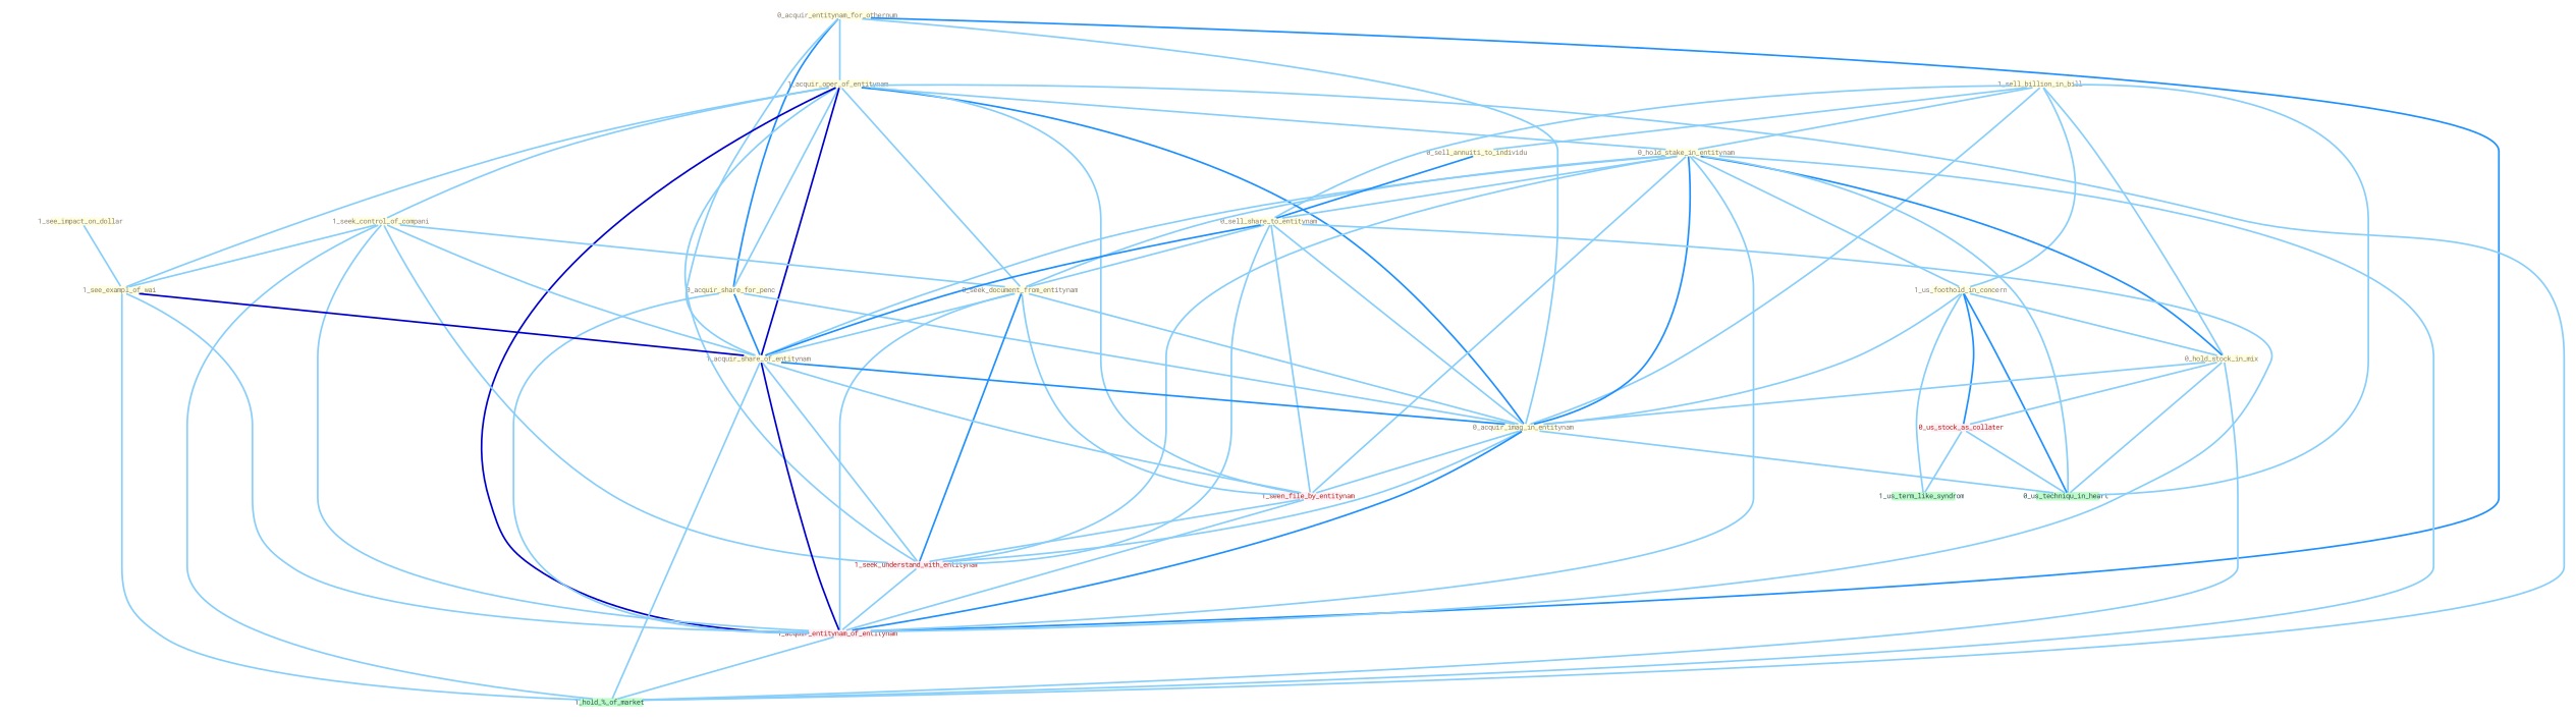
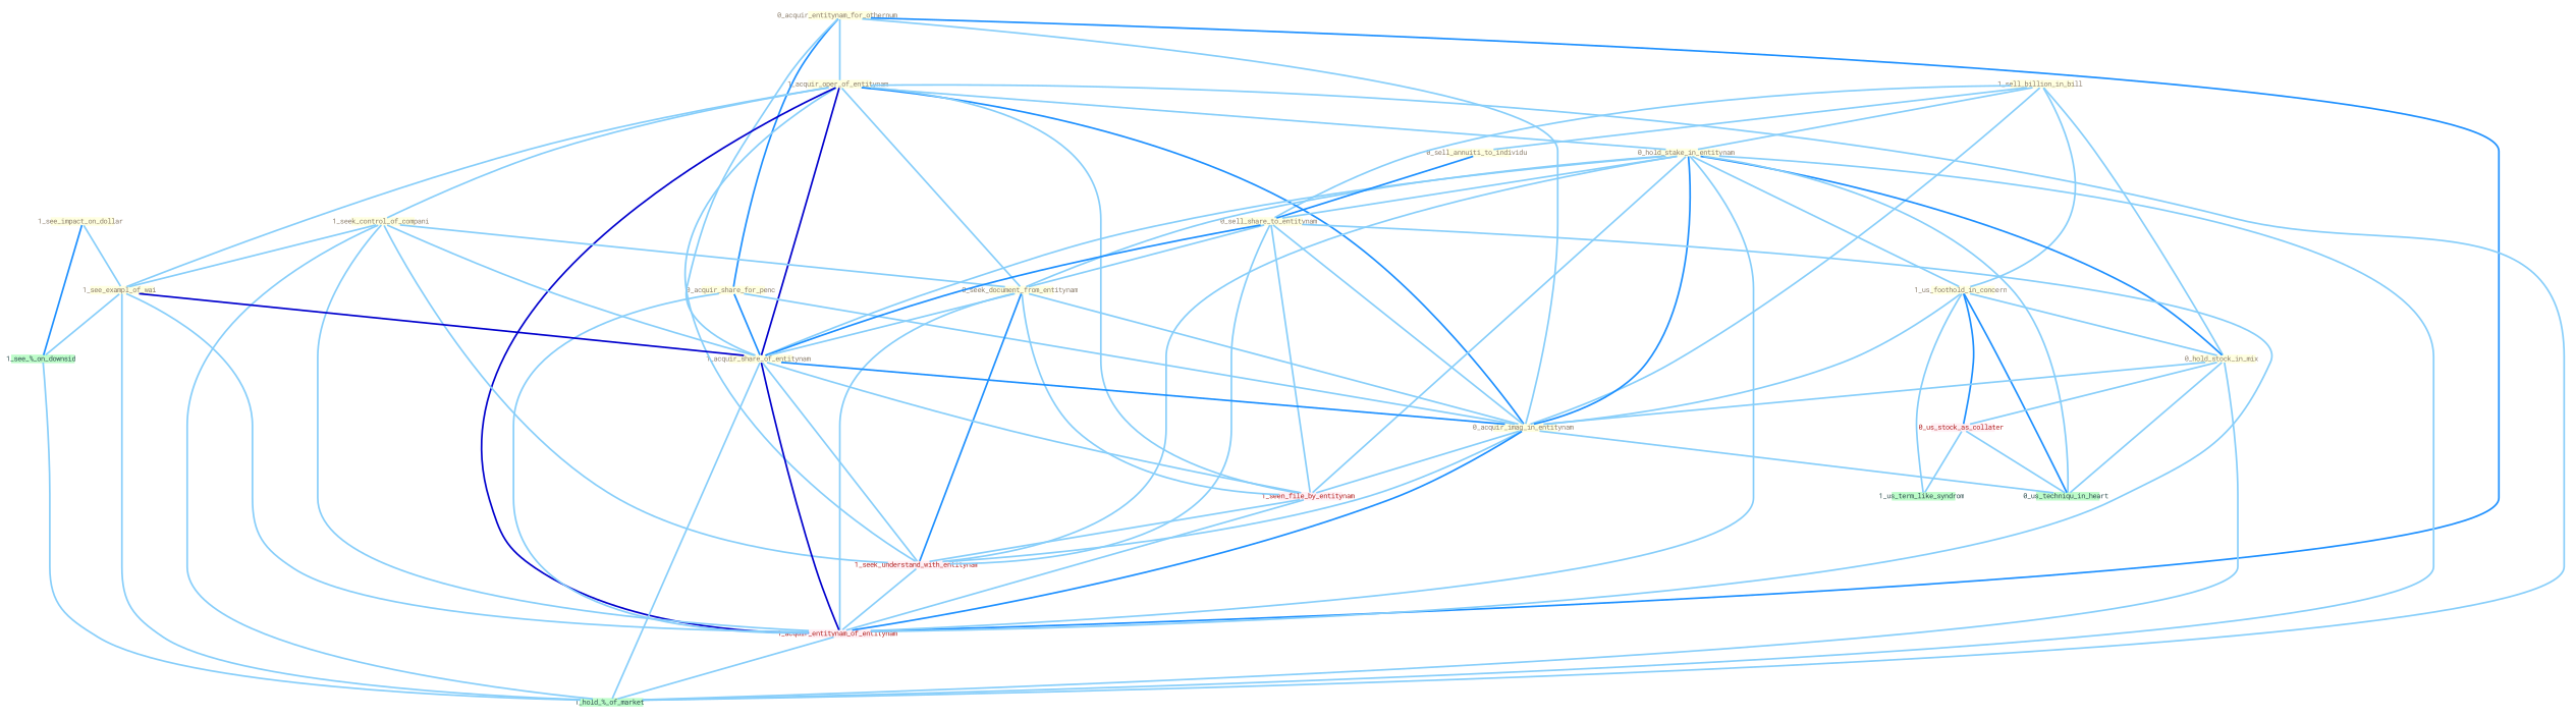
  graph {
    fontname="Roboto Mono"
    node [color="#ffffe0" fixedsize=true fontcolor="#8b7d6b" fontname="Roboto Mono" fontsize=4 shape=polygon style=filled]
    edge [color="#87cefa" fontname="Roboto Mono" w=1]
    "1_sell_billion_in_bill " [height=.06 width=.5]
    "0_acquir_entitynam_for_othernum " [height=.06 width=.5]
    "1_acquir_oper_of_entitynam " [height=.06 width=.5]
    "1_see_impact_on_dollar " [height=.06 width=.5]
    "0_hold_stake_in_entitynam " [height=.06 width=.5]
    "0_acquir_share_for_penc " [height=.06 width=.5]
    "0_sell_annuiti_to_individu " [height=.06 width=.5]
    "1_us_foothold_in_concern " [height=.06 width=.5]
    "1_seek_control_of_compani " [height=.06 width=.5]
    "0_sell_share_to_entitynam " [height=.06 width=.5]
    "1_see_exampl_of_wai " [height=.06 width=.5]
    "0_seek_document_from_entitynam " [height=.06 width=.5]
    "0_hold_stock_in_mix " [height=.06 width=.5]
    "1_acquir_share_of_entitynam " [height=.06 width=.5]
    "0_acquir_imag_in_entitynam " [height=.06 width=.5]
    "1_seen_file_by_entitynam " [color="#fff0f5" fontcolor="#b22222" height=.06 width=.5]
    "0_us_stock_as_collater " [color="#fff0f5" fontcolor="#b22222" height=.06 width=.5]
    "1_seek_understand_with_entitynam " [color="#fff0f5" fontcolor="#b22222" height=.06 width=.5]
    "1_acquir_entitynam_of_entitynam " [color="#fff0f5" fontcolor="#b22222" height=.06 width=.5]
    "0_us_techniqu_in_heart " [color="#BDFCC9" fontcolor="#2f4f4f" height=.06 width=.5]
    "1_hold_%_of_market " [color="#BDFCC9" fontcolor="#2f4f4f" height=.06 width=.5]
+   "1_see_%_on_downsid " [color="#BDFCC9" fontcolor="#2f4f4f" height=.06 width=.5]
    "1_us_term_like_syndrom " [color="#BDFCC9" fontcolor="#2f4f4f" height=.06 width=.5]
    subgraph sub_1 {
      "1_sell_billion_in_bill "
      "0_acquir_entitynam_for_othernum "
      "1_acquir_oper_of_entitynam "
      "1_see_impact_on_dollar "
      "0_hold_stake_in_entitynam "
      "0_acquir_share_for_penc "
      "0_sell_annuiti_to_individu "
      "1_us_foothold_in_concern "
      "1_seek_control_of_compani "
      "0_sell_share_to_entitynam "
      "1_see_exampl_of_wai "
      "0_seek_document_from_entitynam "
      "0_hold_stock_in_mix "
      "1_acquir_share_of_entitynam "
      "0_acquir_imag_in_entitynam "
    }
    subgraph sub_2 {
      "1_seen_file_by_entitynam "
      "0_us_stock_as_collater "
      "1_seek_understand_with_entitynam "
      "1_acquir_entitynam_of_entitynam "
    }
    "1_sell_billion_in_bill " -- "0_hold_stake_in_entitynam "
    "1_sell_billion_in_bill " -- "0_sell_annuiti_to_individu "
    "1_sell_billion_in_bill " -- "1_us_foothold_in_concern "
    "1_sell_billion_in_bill " -- "0_sell_share_to_entitynam "
    "1_sell_billion_in_bill " -- "0_hold_stock_in_mix "
    "1_sell_billion_in_bill " -- "0_acquir_imag_in_entitynam "
-   "1_sell_billion_in_bill " -- "0_us_techniqu_in_heart "
    "0_acquir_entitynam_for_othernum " -- "1_acquir_oper_of_entitynam "
    "0_acquir_entitynam_for_othernum " -- "0_acquir_share_for_penc " [color="#1e90ff" w=2]
    "0_acquir_entitynam_for_othernum " -- "1_acquir_share_of_entitynam "
    "0_acquir_entitynam_for_othernum " -- "0_acquir_imag_in_entitynam "
    "0_acquir_entitynam_for_othernum " -- "1_acquir_entitynam_of_entitynam " [color="#1e90ff" w=2]
    "1_acquir_oper_of_entitynam " -- "0_hold_stake_in_entitynam "
-   "1_acquir_oper_of_entitynam " -- "0_acquir_share_for_penc "
    "1_acquir_oper_of_entitynam " -- "1_seek_control_of_compani "
    "1_acquir_oper_of_entitynam " -- "1_see_exampl_of_wai "
    "1_acquir_oper_of_entitynam " -- "0_seek_document_from_entitynam "
    "1_acquir_oper_of_entitynam " -- "1_acquir_share_of_entitynam " [color="#0000cd" w=3]
    "1_acquir_oper_of_entitynam " -- "0_acquir_imag_in_entitynam " [color="#1e90ff" w=2]
    "1_acquir_oper_of_entitynam " -- "1_seen_file_by_entitynam "
    "1_acquir_oper_of_entitynam " -- "1_seek_understand_with_entitynam "
    "1_acquir_oper_of_entitynam " -- "1_acquir_entitynam_of_entitynam " [color="#0000cd" w=3]
    "1_acquir_oper_of_entitynam " -- "1_hold_%_of_market "
    "1_see_impact_on_dollar " -- "1_see_exampl_of_wai "
+   "1_see_impact_on_dollar " -- "1_see_%_on_downsid " [color="#1e90ff" w=2]
    "0_hold_stake_in_entitynam " -- "1_us_foothold_in_concern "
    "0_hold_stake_in_entitynam " -- "0_sell_share_to_entitynam "
    "0_hold_stake_in_entitynam " -- "0_seek_document_from_entitynam "
    "0_hold_stake_in_entitynam " -- "0_hold_stock_in_mix " [color="#1e90ff" w=2]
    "0_hold_stake_in_entitynam " -- "1_acquir_share_of_entitynam "
    "0_hold_stake_in_entitynam " -- "0_acquir_imag_in_entitynam " [color="#1e90ff" w=2]
    "0_hold_stake_in_entitynam " -- "1_seen_file_by_entitynam "
    "0_hold_stake_in_entitynam " -- "1_seek_understand_with_entitynam "
    "0_hold_stake_in_entitynam " -- "1_acquir_entitynam_of_entitynam "
    "0_hold_stake_in_entitynam " -- "0_us_techniqu_in_heart "
    "0_hold_stake_in_entitynam " -- "1_hold_%_of_market "
    "0_acquir_share_for_penc " -- "1_acquir_share_of_entitynam " [color="#1e90ff" w=2]
    "0_acquir_share_for_penc " -- "0_acquir_imag_in_entitynam "
    "0_acquir_share_for_penc " -- "1_acquir_entitynam_of_entitynam "
    "0_sell_annuiti_to_individu " -- "0_sell_share_to_entitynam " [color="#1e90ff" w=2]
    "1_us_foothold_in_concern " -- "0_hold_stock_in_mix "
    "1_us_foothold_in_concern " -- "0_acquir_imag_in_entitynam "
    "1_us_foothold_in_concern " -- "0_us_stock_as_collater " [color="#1e90ff"]
    "1_us_foothold_in_concern " -- "0_us_techniqu_in_heart " [color="#1e90ff" w=2]
    "1_us_foothold_in_concern " -- "1_us_term_like_syndrom "
    "1_seek_control_of_compani " -- "1_see_exampl_of_wai "
    "1_seek_control_of_compani " -- "0_seek_document_from_entitynam "
    "1_seek_control_of_compani " -- "1_acquir_share_of_entitynam "
    "1_seek_control_of_compani " -- "1_seek_understand_with_entitynam "
    "1_seek_control_of_compani " -- "1_acquir_entitynam_of_entitynam "
    "1_seek_control_of_compani " -- "1_hold_%_of_market "
    "0_sell_share_to_entitynam " -- "0_seek_document_from_entitynam "
    "0_sell_share_to_entitynam " -- "1_acquir_share_of_entitynam " [color="#1e90ff" w=2]
    "0_sell_share_to_entitynam " -- "0_acquir_imag_in_entitynam "
    "0_sell_share_to_entitynam " -- "1_seen_file_by_entitynam "
    "0_sell_share_to_entitynam " -- "1_seek_understand_with_entitynam "
    "0_sell_share_to_entitynam " -- "1_acquir_entitynam_of_entitynam "
    "1_see_exampl_of_wai " -- "1_acquir_share_of_entitynam " [color="#0000cd"]
    "1_see_exampl_of_wai " -- "1_acquir_entitynam_of_entitynam "
    "1_see_exampl_of_wai " -- "1_hold_%_of_market "
+   "1_see_exampl_of_wai " -- "1_see_%_on_downsid "
    "0_seek_document_from_entitynam " -- "1_acquir_share_of_entitynam "
    "0_seek_document_from_entitynam " -- "0_acquir_imag_in_entitynam "
    "0_seek_document_from_entitynam " -- "1_seen_file_by_entitynam "
    "0_seek_document_from_entitynam " -- "1_seek_understand_with_entitynam " [color="#1e90ff" w=2]
    "0_seek_document_from_entitynam " -- "1_acquir_entitynam_of_entitynam "
    "0_hold_stock_in_mix " -- "0_acquir_imag_in_entitynam "
    "0_hold_stock_in_mix " -- "0_us_stock_as_collater "
    "0_hold_stock_in_mix " -- "0_us_techniqu_in_heart "
    "0_hold_stock_in_mix " -- "1_hold_%_of_market "
    "1_acquir_share_of_entitynam " -- "0_acquir_imag_in_entitynam " [color="#1e90ff" w=2]
    "1_acquir_share_of_entitynam " -- "1_seen_file_by_entitynam "
    "1_acquir_share_of_entitynam " -- "1_seek_understand_with_entitynam "
    "1_acquir_share_of_entitynam " -- "1_acquir_entitynam_of_entitynam " [color="#0000cd" w=3]
    "1_acquir_share_of_entitynam " -- "1_hold_%_of_market "
    "0_acquir_imag_in_entitynam " -- "1_seen_file_by_entitynam "
    "0_acquir_imag_in_entitynam " -- "1_seek_understand_with_entitynam "
    "0_acquir_imag_in_entitynam " -- "1_acquir_entitynam_of_entitynam " [color="#1e90ff" w=2]
    "0_acquir_imag_in_entitynam " -- "0_us_techniqu_in_heart "
    "1_seen_file_by_entitynam " -- "1_seek_understand_with_entitynam "
    "1_seen_file_by_entitynam " -- "1_acquir_entitynam_of_entitynam "
    "0_us_stock_as_collater " -- "0_us_techniqu_in_heart "
    "0_us_stock_as_collater " -- "1_us_term_like_syndrom "
    "1_seek_understand_with_entitynam " -- "1_acquir_entitynam_of_entitynam "
    "1_acquir_entitynam_of_entitynam " -- "1_hold_%_of_market "
+   "1_see_%_on_downsid " -- "1_hold_%_of_market "
  }
